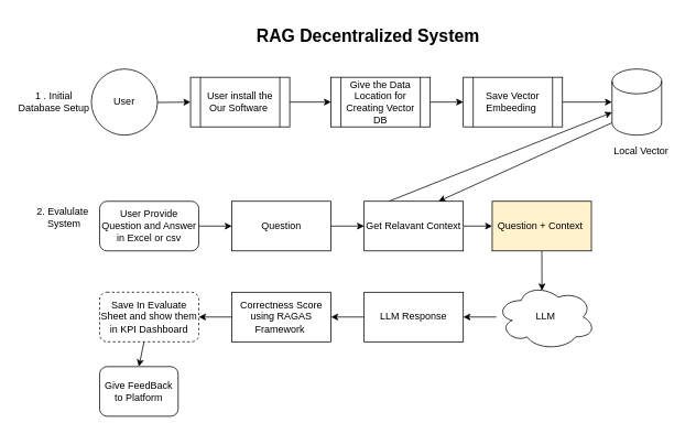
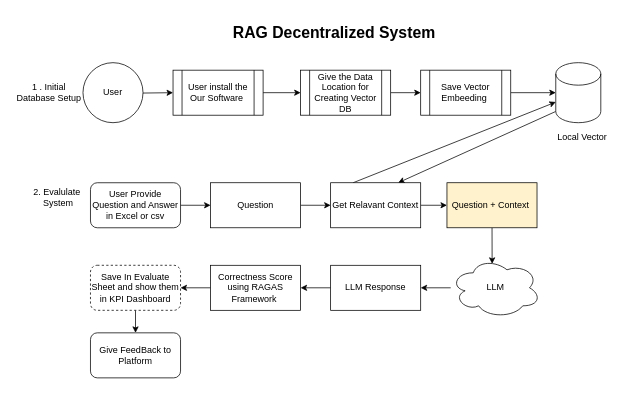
  <mxCell id="0" />
  <mxCell id="1" parent="0" />
  <mxCell id="2" style="edgeStyle=none;html=1;entryX=0;entryY=0.5;entryDx=0;entryDy=0;" parent="1" source="3" target="10" edge="1"><mxGeometry relative="1" as="geometry"><mxPoint x="270" y="123" as="targetPoint" /></mxGeometry></mxCell>
  <mxCell id="3" value="User" style="ellipse;whiteSpace=wrap;html=1;aspect=fixed;" parent="1" vertex="1"><mxGeometry x="110" y="83" width="80" height="80" as="geometry" /></mxCell>
  <mxCell id="4" style="edgeStyle=none;html=1;exitX=0;exitY=1;exitDx=0;exitDy=-15;exitPerimeter=0;entryX=0.75;entryY=0;entryDx=0;entryDy=0;" parent="1" source="5" target="21" edge="1"><mxGeometry relative="1" as="geometry" /></mxCell>
  <mxCell id="5" value="" style="shape=cylinder3;whiteSpace=wrap;html=1;boundedLbl=1;backgroundOutline=1;size=15;" parent="1" vertex="1"><mxGeometry x="740" y="83" width="60" height="80" as="geometry" /></mxCell>
  <mxCell id="6" value="Local Vector" style="text;html=1;align=center;verticalAlign=middle;resizable=0;points=[];autosize=1;strokeColor=none;fillColor=none;" parent="1" vertex="1"><mxGeometry x="730" y="168" width="90" height="30" as="geometry" /></mxCell>
  <mxCell id="7" style="edgeStyle=none;html=1;entryX=0;entryY=0.5;entryDx=0;entryDy=0;exitX=1;exitY=0.5;exitDx=0;exitDy=0;" parent="1" source="10" target="9" edge="1"><mxGeometry relative="1" as="geometry"><mxPoint x="360" y="123" as="sourcePoint" /></mxGeometry></mxCell>
  <mxCell id="8" style="edgeStyle=none;html=1;entryX=0;entryY=0.5;entryDx=0;entryDy=0;" parent="1" source="9" target="12" edge="1"><mxGeometry relative="1" as="geometry" /></mxCell>
  <mxCell id="9" value="Give the Data Location for Creating Vector DB" style="shape=process;whiteSpace=wrap;html=1;backgroundOutline=1;" parent="1" vertex="1"><mxGeometry x="400" y="93" width="120" height="60" as="geometry" /></mxCell>
  <mxCell id="10" value="&lt;span style=&quot;&quot;&gt;User install the Our Software&amp;nbsp;&lt;/span&gt;" style="shape=process;whiteSpace=wrap;html=1;backgroundOutline=1;" parent="1" vertex="1"><mxGeometry x="230" y="93" width="120" height="60" as="geometry" /></mxCell>
  <mxCell id="11" style="edgeStyle=none;html=1;entryX=0;entryY=0.5;entryDx=0;entryDy=0;entryPerimeter=0;" parent="1" source="12" target="5" edge="1"><mxGeometry relative="1" as="geometry" /></mxCell>
  <mxCell id="12" value="Save Vector Embeeding&amp;nbsp;" style="shape=process;whiteSpace=wrap;html=1;backgroundOutline=1;" parent="1" vertex="1"><mxGeometry x="560" y="93" width="120" height="60" as="geometry" /></mxCell>
  <mxCell id="13" value="1 . Initial Database Setup" style="text;html=1;strokeColor=none;fillColor=none;align=center;verticalAlign=middle;whiteSpace=wrap;rounded=0;" parent="1" vertex="1"><mxGeometry x="20" y="108" width="90" height="30" as="geometry" /></mxCell>
  <mxCell id="14" value="2. Evalulate&lt;br&gt;&amp;nbsp;System" style="text;html=1;align=center;verticalAlign=middle;resizable=0;points=[];autosize=1;strokeColor=none;fillColor=none;" parent="1" vertex="1"><mxGeometry x="30" y="243" width="90" height="40" as="geometry" /></mxCell>
  <mxCell id="15" style="edgeStyle=none;html=1;" parent="1" source="16" edge="1"><mxGeometry relative="1" as="geometry"><mxPoint x="280" y="273" as="targetPoint" /></mxGeometry></mxCell>
  <mxCell id="16" value="User Provide Question and Answer in Excel or csv" style="rounded=1;whiteSpace=wrap;html=1;" parent="1" vertex="1"><mxGeometry x="120" y="243" width="120" height="60" as="geometry" /></mxCell>
  <mxCell id="17" style="edgeStyle=none;html=1;entryX=0;entryY=0.5;entryDx=0;entryDy=0;" parent="1" source="18" target="21" edge="1"><mxGeometry relative="1" as="geometry" /></mxCell>
  <mxCell id="18" value="Question" style="rounded=0;whiteSpace=wrap;html=1;" parent="1" vertex="1"><mxGeometry x="280" y="243" width="120" height="60" as="geometry" /></mxCell>
  <mxCell id="19" style="edgeStyle=none;html=1;exitX=0.25;exitY=0;exitDx=0;exitDy=0;entryX=0;entryY=0;entryDx=0;entryDy=52.5;entryPerimeter=0;" parent="1" source="21" target="5" edge="1"><mxGeometry relative="1" as="geometry" /></mxCell>
  <mxCell id="20" style="edgeStyle=none;html=1;entryX=0;entryY=0.5;entryDx=0;entryDy=0;" parent="1" source="21" target="25" edge="1"><mxGeometry relative="1" as="geometry" /></mxCell>
  <mxCell id="21" value="Get Relavant Context" style="rounded=0;whiteSpace=wrap;html=1;" parent="1" vertex="1"><mxGeometry x="440" y="243" width="120" height="60" as="geometry" /></mxCell>
  <mxCell id="22" style="edgeStyle=none;html=1;" parent="1" source="23" edge="1"><mxGeometry relative="1" as="geometry"><mxPoint x="560" y="383" as="targetPoint" /></mxGeometry></mxCell>
  <mxCell id="23" value="LLM" style="ellipse;shape=cloud;whiteSpace=wrap;html=1;" parent="1" vertex="1"><mxGeometry x="600" y="343" width="120" height="80" as="geometry" /></mxCell>
  <mxCell id="24" style="edgeStyle=none;html=1;entryX=0.46;entryY=0.1;entryDx=0;entryDy=0;entryPerimeter=0;" parent="1" source="25" target="23" edge="1"><mxGeometry relative="1" as="geometry" /></mxCell>
  <mxCell id="25" value="Question + Context&amp;nbsp;" style="rounded=0;whiteSpace=wrap;html=1;fillColor=#fff2cc;" parent="1" vertex="1"><mxGeometry x="595" y="243" width="120" height="60" as="geometry" /></mxCell>
  <mxCell id="26" style="edgeStyle=none;html=1;entryX=1;entryY=0.5;entryDx=0;entryDy=0;" parent="1" source="27" target="29" edge="1"><mxGeometry relative="1" as="geometry"><mxPoint x="410" y="383" as="targetPoint" /></mxGeometry></mxCell>
  <mxCell id="27" value="LLM Response" style="rounded=0;whiteSpace=wrap;html=1;" parent="1" vertex="1"><mxGeometry x="440" y="353" width="120" height="60" as="geometry" /></mxCell>
  <mxCell id="28" style="edgeStyle=none;html=1;exitX=0;exitY=0.5;exitDx=0;exitDy=0;entryX=1;entryY=0.5;entryDx=0;entryDy=0;" parent="1" source="29" target="31" edge="1"><mxGeometry relative="1" as="geometry" /></mxCell>
  <mxCell id="29" value="Correctness Score using RAGAS Framework&amp;nbsp;" style="rounded=0;whiteSpace=wrap;html=1;" parent="1" vertex="1"><mxGeometry x="280" y="353" width="120" height="60" as="geometry" /></mxCell>
  <mxCell id="30" style="edgeStyle=none;html=1;entryX=0.5;entryY=0;entryDx=0;entryDy=0;" parent="1" source="31" target="32" edge="1"><mxGeometry relative="1" as="geometry"><mxPoint x="180" y="449.4" as="targetPoint" /></mxGeometry></mxCell>
  <mxCell id="31" value="Save In Evaluate Sheet and show them in KPI Dashboard" style="rounded=1;whiteSpace=wrap;html=1;dashed=1;" parent="1" vertex="1"><mxGeometry x="120" y="353" width="120" height="60" as="geometry" /></mxCell>
- <mxCell id="32" value="Give FeedBack to Platform" style="rounded=1;whiteSpace=wrap;html=1;" parent="1" vertex="1"><mxGeometry x="120" y="443" width="95" height="60" as="geometry" /></mxCell>
+ <mxCell id="32" value="Give FeedBack to Platform" style="rounded=1;whiteSpace=wrap;html=1;" parent="1" vertex="1"><mxGeometry x="120" y="443" width="120" height="60" as="geometry" /></mxCell>
  <mxCell id="33" value="&lt;b&gt;RAG Decentralized System&lt;/b&gt;" style="text;html=1;strokeColor=none;fillColor=none;align=center;verticalAlign=middle;whiteSpace=wrap;rounded=0;labelBackgroundColor=default;fontSize=21;" parent="1" vertex="1"><mxGeometry x="277" y="20" width="336" height="45" as="geometry" /></mxCell>
